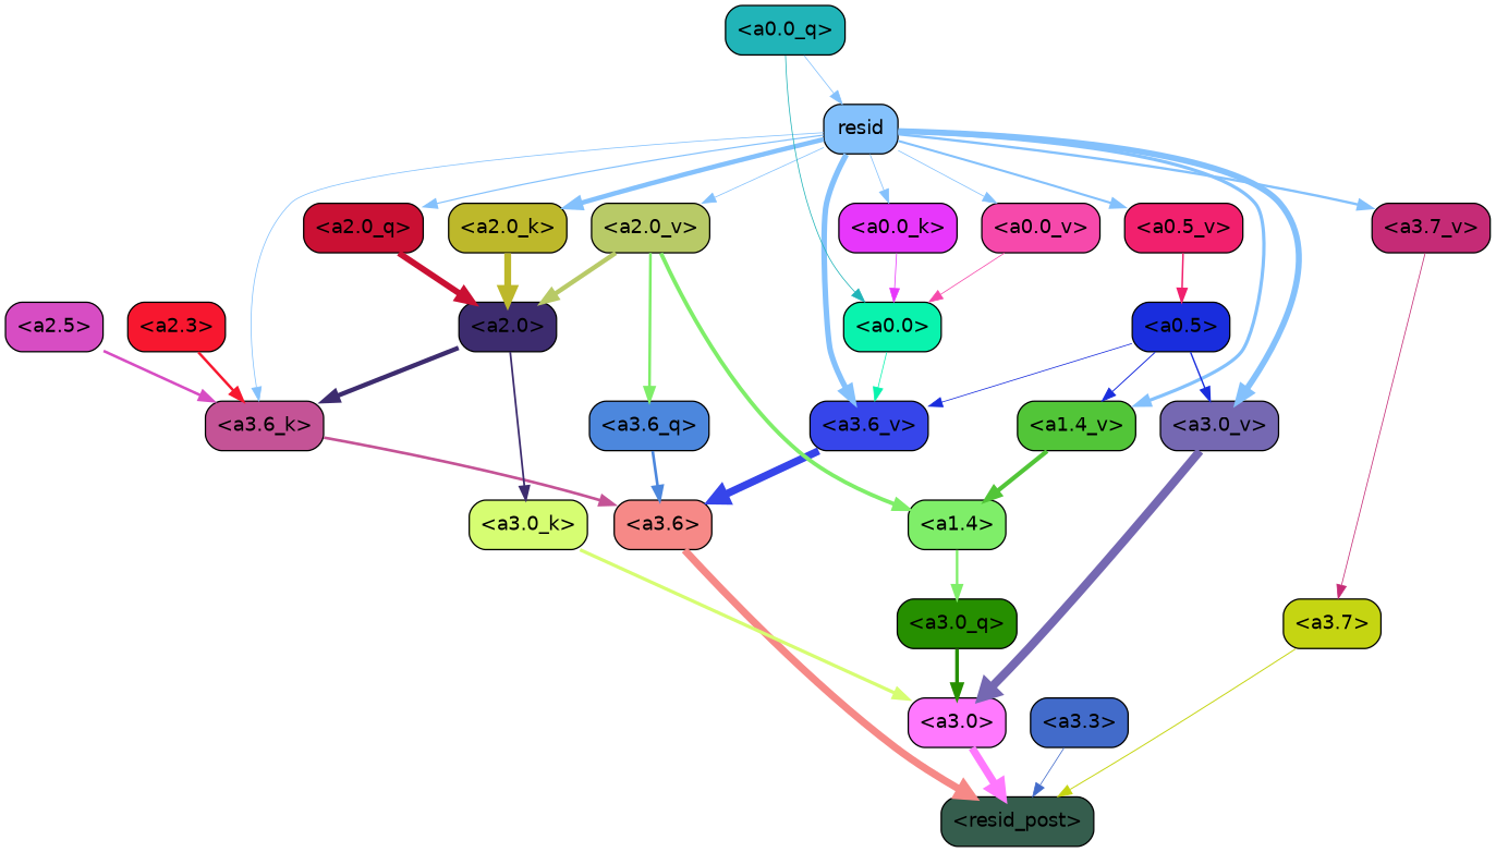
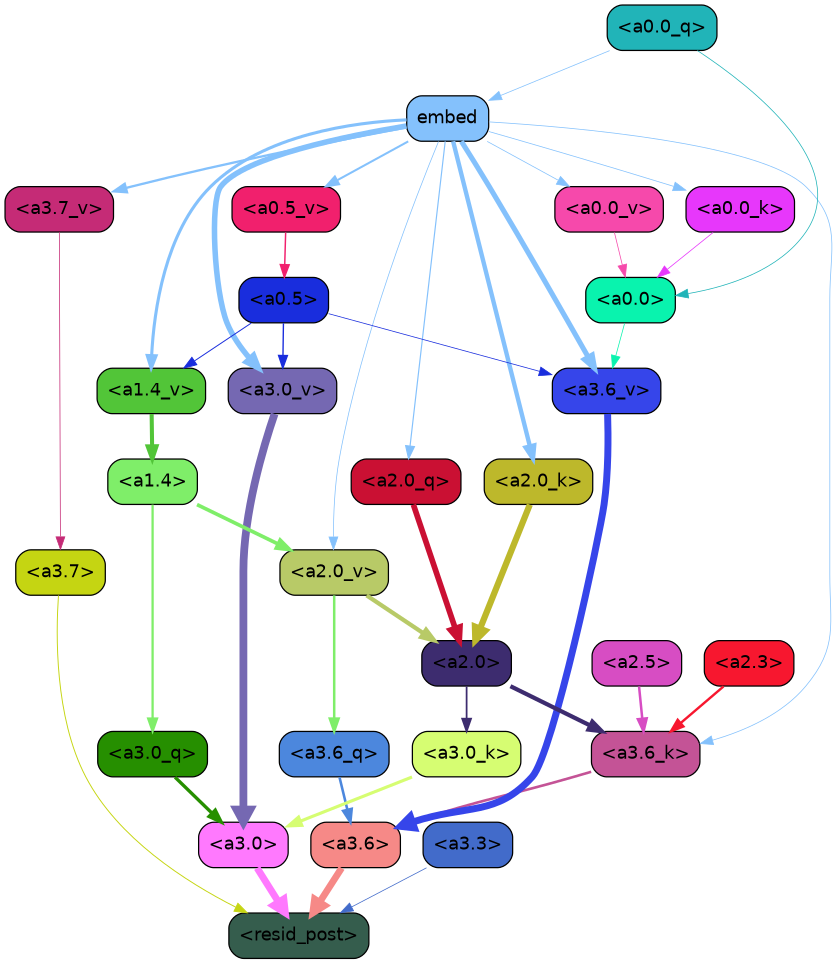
  strict digraph {
    splines=true
    node [color=black fontname=Helvetica shape=box style="filled, rounded"]
    edge [color="#84c1fc" penwidth=0.6]
    "<a3.7>" [fillcolor="#c5d512"]
    "<resid_post>" [fillcolor="#355d4d"]
    "<a3.6>" [fillcolor="#f68987"]
    "<a3.3>" [fillcolor="#426bca"]
    "<a3.0>" [fillcolor="#ff79fe"]
    "<a3.6_q>" [fillcolor="#4c87dd"]
    "<a3.0_q>" [fillcolor="#268f00"]
    "<a3.6_k>" [fillcolor="#c45396"]
    "<a3.0_k>" [fillcolor="#d6fd72"]
    "<a3.7_v>" [fillcolor="#c52b76"]
    "<a3.6_v>" [fillcolor="#3645ea"]
    "<a3.0_v>" [fillcolor="#7568b2"]
    "<a1.4>" [fillcolor="#7fee69"]
    "<a2.0_v>" [fillcolor="#b8ca67"]
    "<a2.0>" [fillcolor="#3d2c6f"]
    "<a2.5>" [fillcolor="#d74dc3"]
    "<a2.3>" [fillcolor="#f7172f"]
-   embed [fillcolor="#84c1fc" label=resid]
+   embed [fillcolor="#84c1fc"]
    "<a2.0_q>" [fillcolor="#ca1033"]
    "<a2.0_k>" [fillcolor="#bdb82b"]
    "<a1.4_v>" [fillcolor="#52c538"]
    "<a0.0_k>" [fillcolor="#e737fb"]
    "<a0.5_v>" [fillcolor="#f1206d"]
    "<a0.0_v>" [fillcolor="#f649ab"]
    "<a0.0_q>" [fillcolor="#21b4b8"]
    "<a0.0>" [fillcolor="#09f3ae"]
    "<a0.5>" [fillcolor="#192ddd"]
    "<a3.7>" -> "<resid_post>" [color="#c5d512" penwidth=0.7595263123512268]
    "<a3.6>" -> "<resid_post>" [color="#f68987" penwidth=5.40013587474823]
    "<a3.3>" -> "<resid_post>" [color="#426bca"]
    "<a3.0>" -> "<resid_post>" [color="#ff79fe" penwidth=5.540827631950378]
    "<a3.6_q>" -> "<a3.6>" [color="#4c87dd" penwidth=2.0530722737312317]
    "<a3.0_q>" -> "<a3.0>" [color="#268f00" penwidth=2.681713283061981]
    "<a3.6_k>" -> "<a3.6>" [color="#c45396" penwidth=2.080081820487976]
    "<a3.0_k>" -> "<a3.0>" [color="#d6fd72" penwidth=2.4920601844787598]
    "<a3.7_v>" -> "<a3.7>" [color="#c52b76"]
    "<a3.6_v>" -> "<a3.6>" [color="#3645ea" penwidth=5.522058844566345]
    "<a3.0_v>" -> "<a3.0>" [color="#7568b2" penwidth=6.184832274913788]
    "<a1.4>" -> "<a3.0_q>" [color="#7fee69" penwidth=1.8167777061462402]
-   "<a2.0_v>" -> "<a1.4>" [color="#7fee69" penwidth=2.935177743434906]
+   "<a1.4>" -> "<a2.0_v>" [color="#7fee69" penwidth=2.935177743434906]
    "<a2.0_v>" -> "<a3.6_q>" [color="#7fee69" penwidth=1.9735972881317139]
    "<a2.0_v>" -> "<a2.0>" [color="#b8ca67" penwidth=3.3640971779823303]
    "<a2.0>" -> "<a3.6_k>" [color="#3d2c6f" penwidth=3.3549644947052]
    "<a2.0>" -> "<a3.0_k>" [color="#3d2c6f" penwidth=1.3908889293670654]
    "<a2.5>" -> "<a3.6_k>" [color="#d74dc3" penwidth=1.998626947402954]
    "<a2.3>" -> "<a3.6_k>" [color="#f7172f" penwidth=1.90748929977417]
    embed -> "<a3.6_k>"
    embed -> "<a3.7_v>" [penwidth=1.8481524586677551]
    embed -> "<a3.6_v>" [penwidth=4.0683629512786865]
    embed -> "<a3.0_v>" [penwidth=4.396489858627319]
    embed -> "<a2.0_v>"
    embed -> "<a2.0_q>" [penwidth=0.9339196681976318]
    embed -> "<a2.0_k>" [penwidth=3.474741220474243]
    embed -> "<a1.4_v>" [penwidth=2.457472085952759]
    embed -> "<a0.0_k>"
    embed -> "<a0.5_v>" [penwidth=1.6259715557098389]
    embed -> "<a0.0_v>"
    "<a2.0_q>" -> "<a2.0>" [color="#ca1033" penwidth=4.507863223552704]
    "<a2.0_k>" -> "<a2.0>" [color="#bdb82b" penwidth=4.960922122001648]
    "<a1.4_v>" -> "<a1.4>" [color="#52c538" penwidth=3.2196178436279297]
    "<a0.0_k>" -> "<a0.0>" [color="#e737fb"]
    "<a0.5_v>" -> "<a0.5>" [color="#f1206d" penwidth=1.171161413192749]
    "<a0.0_v>" -> "<a0.0>" [color="#f649ab"]
    "<a0.0_q>" -> embed
    "<a0.0_q>" -> "<a0.0>" [color="#21b4b8"]
    "<a0.0>" -> "<a3.6_v>" [color="#09f3ae"]
    "<a0.5>" -> "<a3.6_v>" [color="#192ddd"]
    "<a0.5>" -> "<a3.0_v>" [color="#192ddd" penwidth=1.0967135429382324]
    "<a0.5>" -> "<a1.4_v>" [color="#192ddd" penwidth=0.7647972106933594]
  }
